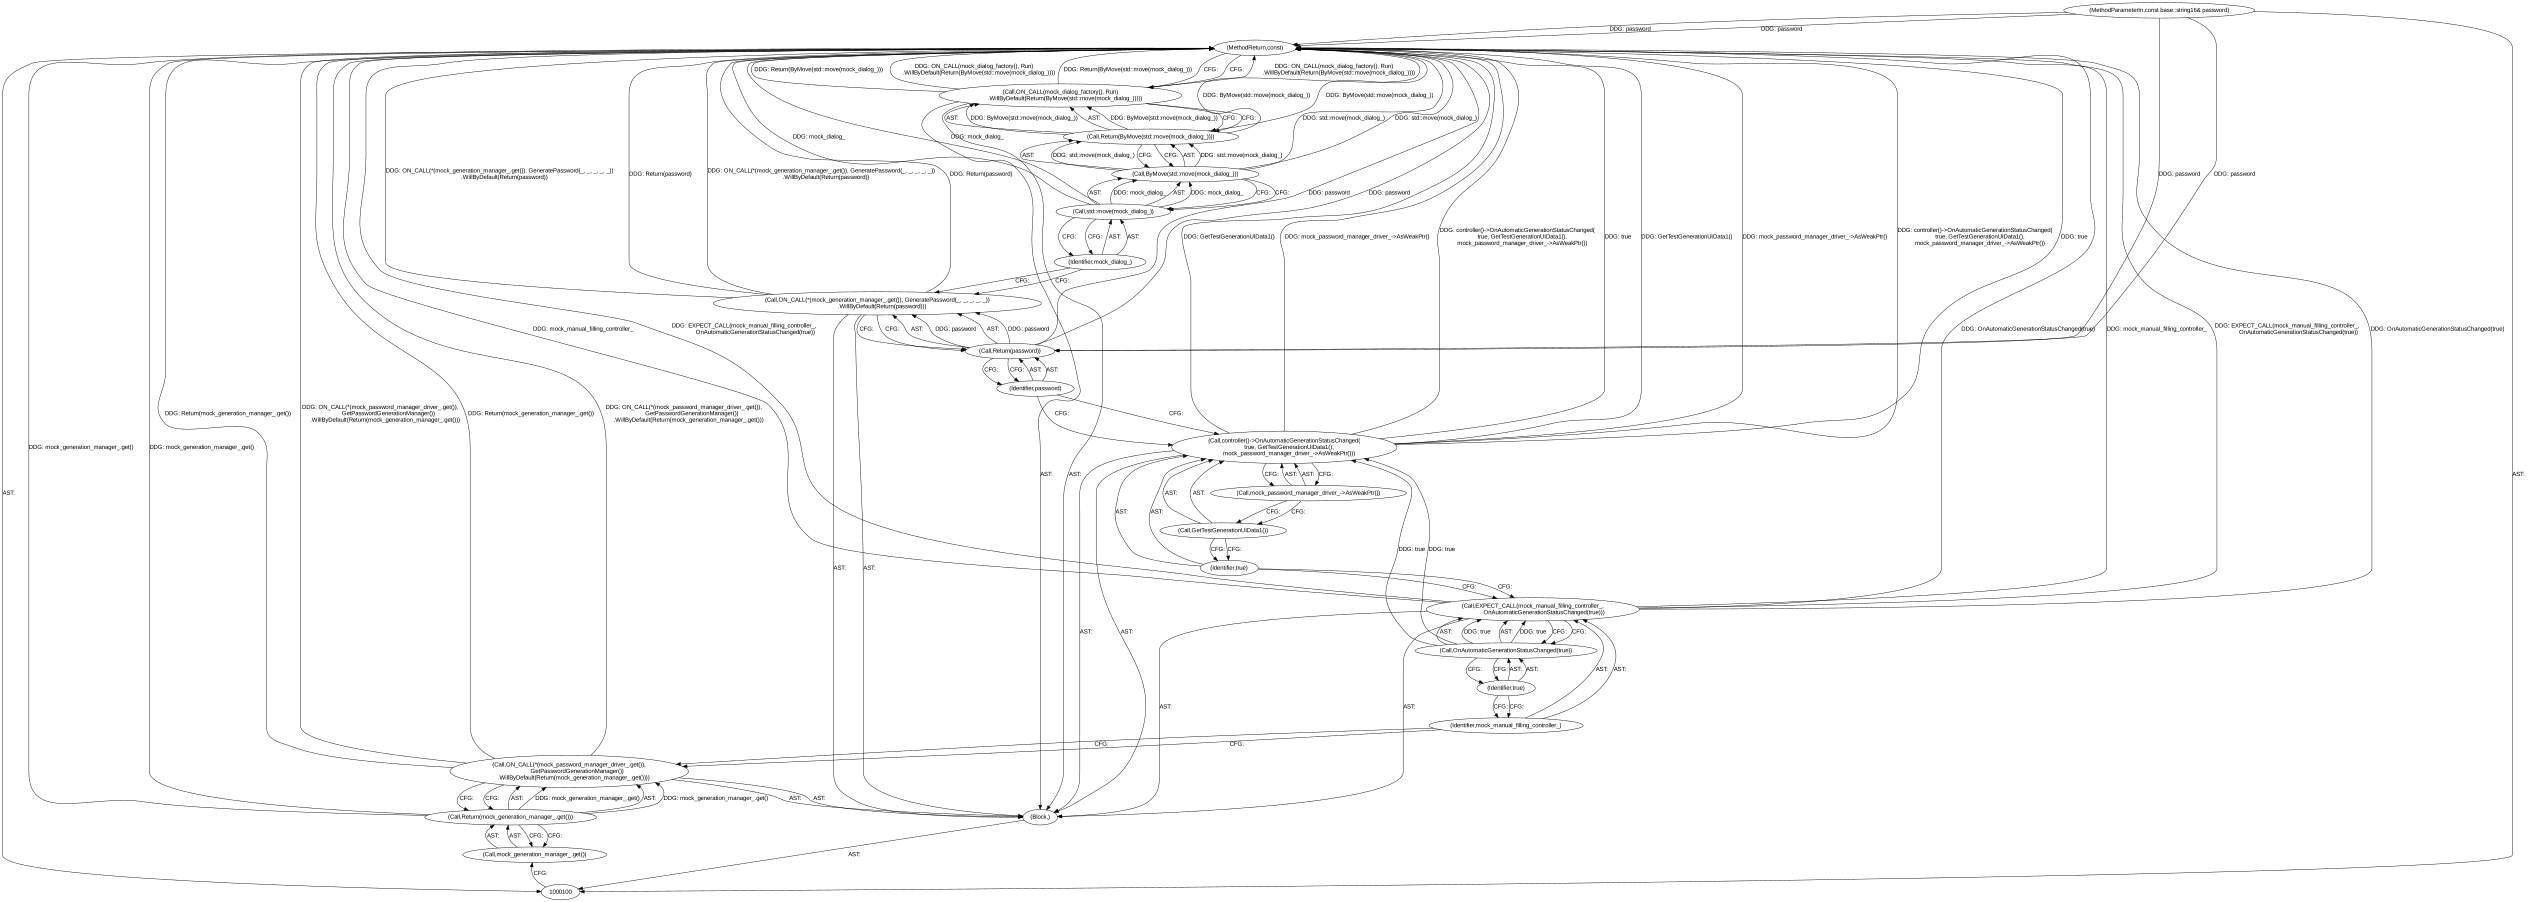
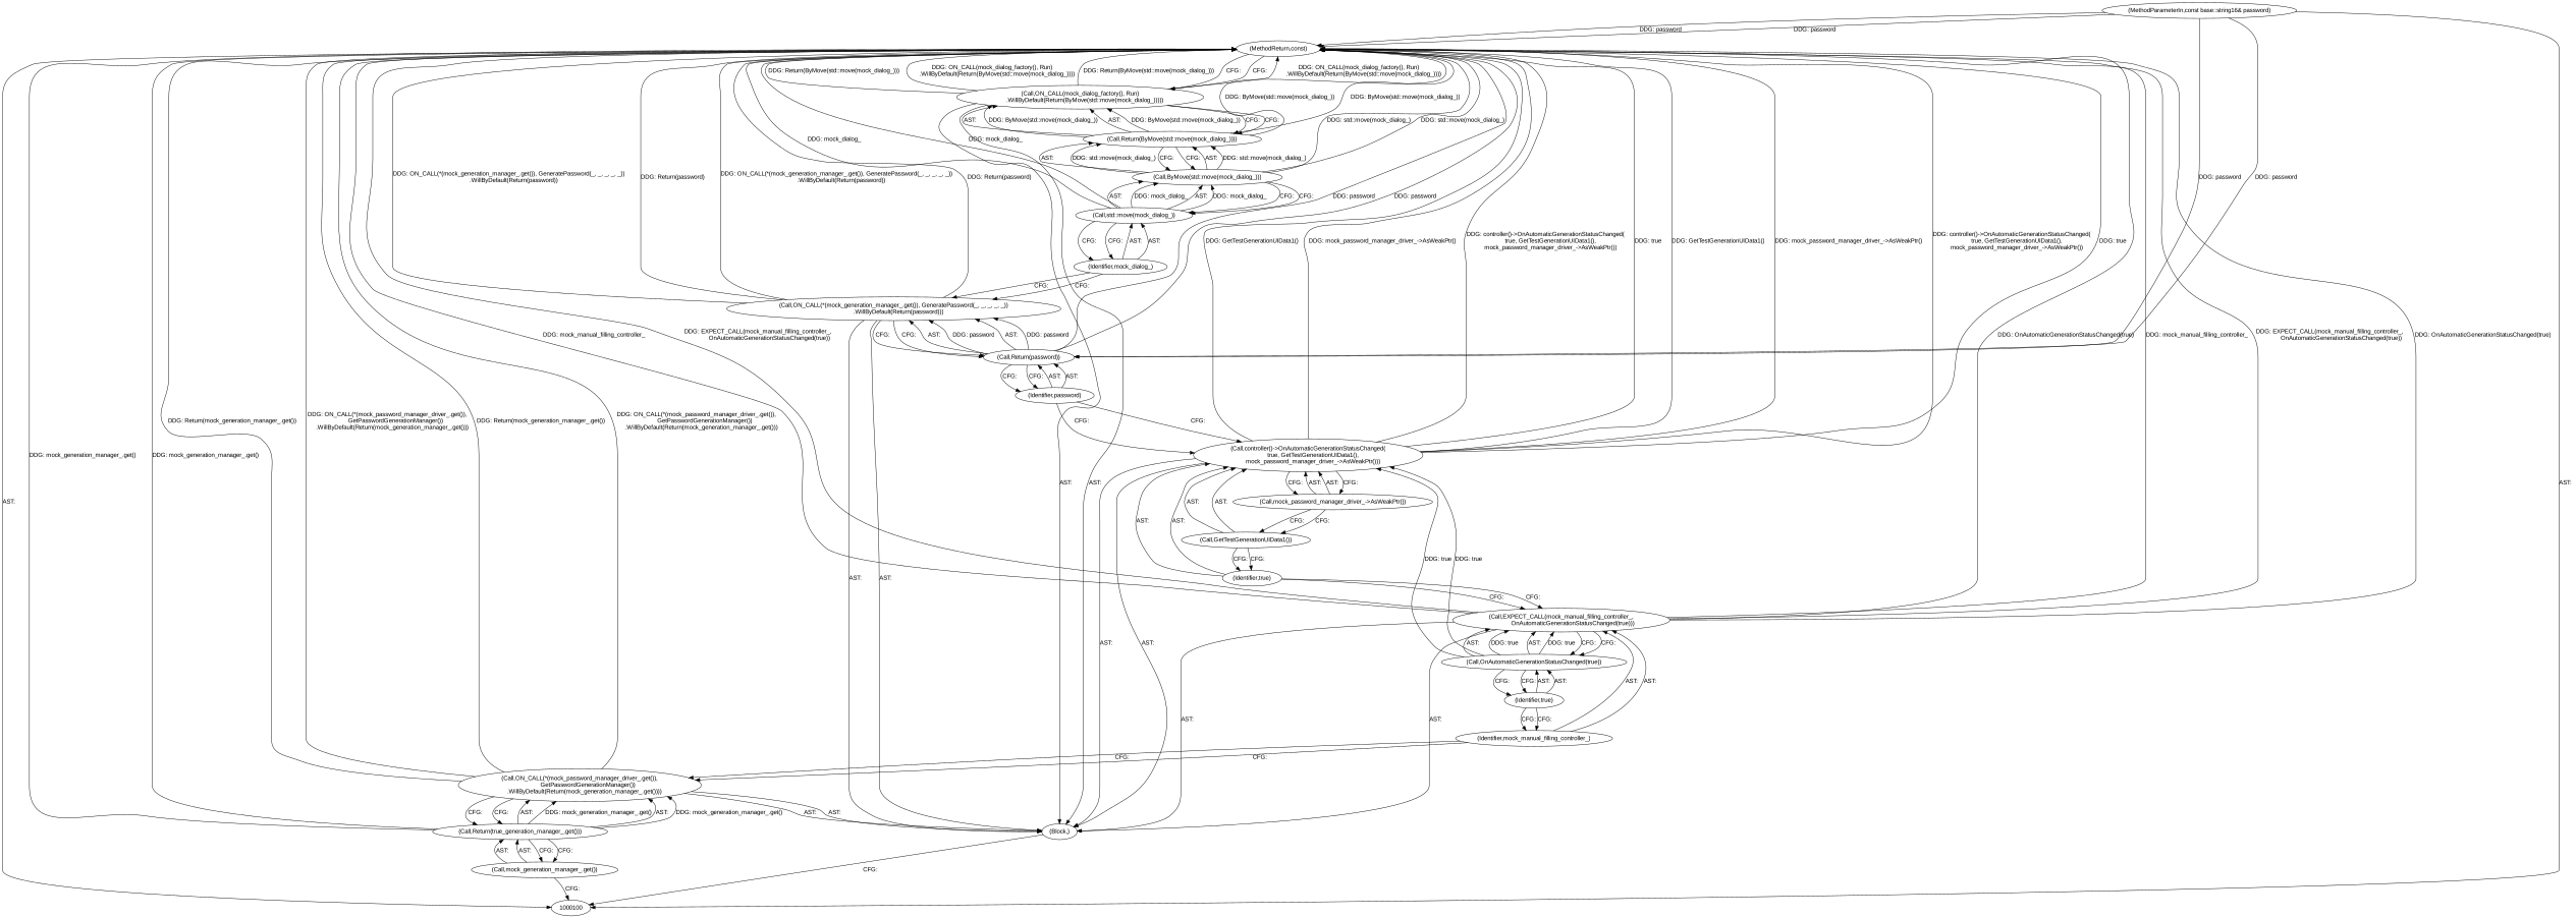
  digraph {
    fontname="Liberation Sans"
    node [fontname="Liberation Sans"]
    edge [fontname="Liberation Sans"]
    n1 [label="(MethodReturn,const)"]
    n2 [label="(Call,ON_CALL(mock_dialog_factory(), Run)\n      .WillByDefault(Return(ByMove(std::move(mock_dialog_)))))"]
    1000100
    n4 [label="(Block,)"]
    n5 [label="(Call,Return(ByMove(std::move(mock_dialog_))))"]
    n6 [label="(Call,mock_password_manager_driver_->AsWeakPtr())"]
    n7 [label="(Call,controller()->OnAutomaticGenerationStatusChanged(\n      true, GetTestGenerationUIData1(),\n      mock_password_manager_driver_->AsWeakPtr()))"]
    n8 [label="(Call,GetTestGenerationUIData1())"]
    n9 [label="(Identifier,true)"]
    n10 [label="(Call,ON_CALL(*(mock_generation_manager_.get()), GeneratePassword(_, _, _, _, _))\n      .WillByDefault(Return(password)))"]
    n11 [label="(Call,Return(password))"]
    n12 [label="(Identifier,password)"]
    n13 [label="(Call,ByMove(std::move(mock_dialog_)))"]
    n14 [label="(Call,std::move(mock_dialog_))"]
    n15 [label="(Identifier,mock_dialog_)"]
    n16 [label="(MethodParameterIn,const base::string16& password)"]
    n17 [label="(Call,ON_CALL(*(mock_password_manager_driver_.get()),\n          GetPasswordGenerationManager())\n      .WillByDefault(Return(mock_generation_manager_.get())))"]
-   n18 [label="(Call,Return(mock_generation_manager_.get()))"]
+   n18 [label="(Call,Return(true_generation_manager_.get()))"]
    n19 [label="(Call,mock_generation_manager_.get())"]
    n20 [label="(Identifier,mock_manual_filling_controller_)"]
    n21 [label="(Call,EXPECT_CALL(mock_manual_filling_controller_,\n              OnAutomaticGenerationStatusChanged(true)))"]
    n22 [label="(Call,OnAutomaticGenerationStatusChanged(true))"]
    n23 [label="(Identifier,true)"]
    n1 -> n2 [label="CFG: "]
    n1 -> n2 [label="CFG: "]
    n1 -> 1000100 [label="AST: "]
    n2 -> n1 [label="DDG: ON_CALL(mock_dialog_factory(), Run)\n      .WillByDefault(Return(ByMove(std::move(mock_dialog_))))"]
    n2 -> n1 [label="DDG: Return(ByMove(std::move(mock_dialog_)))"]
    n2 -> n1 [label="DDG: ON_CALL(mock_dialog_factory(), Run)\n      .WillByDefault(Return(ByMove(std::move(mock_dialog_))))"]
    n2 -> n1 [label="DDG: Return(ByMove(std::move(mock_dialog_)))"]
    n2 -> n4 [label="AST: "]
    n2 -> n4 [label="AST: "]
    n2 -> n5 [label="CFG: "]
    n2 -> n5 [label="CFG: "]
-   n4 -> 1000100 [label="AST: "]
+   n4 -> 1000100 [label="CFG: "]
    n5 -> n1 [label="DDG: ByMove(std::move(mock_dialog_))"]
    n5 -> n1 [label="DDG: ByMove(std::move(mock_dialog_))"]
    n5 -> n2 [label="AST: "]
    n5 -> n2 [label="DDG: ByMove(std::move(mock_dialog_))"]
    n5 -> n2 [label="AST: "]
    n5 -> n2 [label="DDG: ByMove(std::move(mock_dialog_))"]
    n5 -> n13 [label="CFG: "]
    n5 -> n13 [label="CFG: "]
    n6 -> n7 [label="AST: "]
    n6 -> n7 [label="AST: "]
    n6 -> n8 [label="CFG: "]
    n6 -> n8 [label="CFG: "]
    n7 -> n1 [label="DDG: GetTestGenerationUIData1()"]
    n7 -> n1 [label="DDG: mock_password_manager_driver_->AsWeakPtr()"]
    n7 -> n1 [label="DDG: controller()->OnAutomaticGenerationStatusChanged(\n      true, GetTestGenerationUIData1(),\n      mock_password_manager_driver_->AsWeakPtr())"]
    n7 -> n1 [label="DDG: true"]
    n7 -> n1 [label="DDG: GetTestGenerationUIData1()"]
    n7 -> n1 [label="DDG: mock_password_manager_driver_->AsWeakPtr()"]
    n7 -> n1 [label="DDG: controller()->OnAutomaticGenerationStatusChanged(\n      true, GetTestGenerationUIData1(),\n      mock_password_manager_driver_->AsWeakPtr())"]
    n7 -> n1 [label="DDG: true"]
    n7 -> n4 [label="AST: "]
    n7 -> n4 [label="AST: "]
    n7 -> n6 [label="CFG: "]
    n7 -> n6 [label="CFG: "]
    n8 -> n7 [label="AST: "]
    n8 -> n7 [label="AST: "]
    n8 -> n9 [label="CFG: "]
    n8 -> n9 [label="CFG: "]
    n9 -> n7 [label="AST: "]
    n9 -> n7 [label="AST: "]
    n9 -> n21 [label="CFG: "]
    n9 -> n21 [label="CFG: "]
    n10 -> n1 [label="DDG: ON_CALL(*(mock_generation_manager_.get()), GeneratePassword(_, _, _, _, _))\n      .WillByDefault(Return(password))"]
    n10 -> n1 [label="DDG: Return(password)"]
    n10 -> n1 [label="DDG: ON_CALL(*(mock_generation_manager_.get()), GeneratePassword(_, _, _, _, _))\n      .WillByDefault(Return(password))"]
    n10 -> n1 [label="DDG: Return(password)"]
    n10 -> n4 [label="AST: "]
    n10 -> n4 [label="AST: "]
    n10 -> n11 [label="CFG: "]
    n10 -> n11 [label="CFG: "]
    n11 -> n1 [label="DDG: password"]
    n11 -> n1 [label="DDG: password"]
    n11 -> n10 [label="AST: "]
    n11 -> n10 [label="DDG: password"]
    n11 -> n10 [label="AST: "]
    n11 -> n10 [label="DDG: password"]
    n11 -> n12 [label="CFG: "]
    n11 -> n12 [label="CFG: "]
    n12 -> n7 [label="CFG: "]
    n12 -> n7 [label="CFG: "]
    n12 -> n11 [label="AST: "]
    n12 -> n11 [label="AST: "]
    n13 -> n1 [label="DDG: std::move(mock_dialog_)"]
    n13 -> n1 [label="DDG: std::move(mock_dialog_)"]
    n13 -> n5 [label="AST: "]
    n13 -> n5 [label="DDG: std::move(mock_dialog_)"]
    n13 -> n5 [label="AST: "]
    n13 -> n5 [label="DDG: std::move(mock_dialog_)"]
    n13 -> n14 [label="CFG: "]
    n13 -> n14 [label="CFG: "]
    n14 -> n1 [label="DDG: mock_dialog_"]
    n14 -> n1 [label="DDG: mock_dialog_"]
    n14 -> n13 [label="AST: "]
    n14 -> n13 [label="DDG: mock_dialog_"]
    n14 -> n13 [label="AST: "]
    n14 -> n13 [label="DDG: mock_dialog_"]
    n14 -> n15 [label="CFG: "]
    n14 -> n15 [label="CFG: "]
    n15 -> n10 [label="CFG: "]
    n15 -> n10 [label="CFG: "]
    n15 -> n14 [label="AST: "]
    n15 -> n14 [label="AST: "]
    n16 -> n1 [label="DDG: password"]
    n16 -> n1 [label="DDG: password"]
    n16 -> 1000100 [label="AST: "]
    n16 -> n11 [label="DDG: password"]
    n16 -> n11 [label="DDG: password"]
    n17 -> n1 [label="DDG: Return(mock_generation_manager_.get())"]
    n17 -> n1 [label="DDG: ON_CALL(*(mock_password_manager_driver_.get()),\n          GetPasswordGenerationManager())\n      .WillByDefault(Return(mock_generation_manager_.get()))"]
    n17 -> n1 [label="DDG: Return(mock_generation_manager_.get())"]
    n17 -> n1 [label="DDG: ON_CALL(*(mock_password_manager_driver_.get()),\n          GetPasswordGenerationManager())\n      .WillByDefault(Return(mock_generation_manager_.get()))"]
    n17 -> n4 [label="AST: "]
    n17 -> n4 [label="AST: "]
    n17 -> n18 [label="CFG: "]
    n17 -> n18 [label="CFG: "]
    n18 -> n1 [label="DDG: mock_generation_manager_.get()"]
    n18 -> n1 [label="DDG: mock_generation_manager_.get()"]
    n18 -> n17 [label="AST: "]
    n18 -> n17 [label="DDG: mock_generation_manager_.get()"]
    n18 -> n17 [label="AST: "]
    n18 -> n17 [label="DDG: mock_generation_manager_.get()"]
    n18 -> n19 [label="CFG: "]
    n18 -> n19 [label="CFG: "]
-   1000100 -> n19 [label="CFG: "]
+   n19 -> 1000100 [label="CFG: "]
    n19 -> n18 [label="AST: "]
    n19 -> n18 [label="AST: "]
    n20 -> n17 [label="CFG: "]
    n20 -> n17 [label="CFG: "]
    n20 -> n21 [label="AST: "]
    n20 -> n21 [label="AST: "]
    n21 -> n1 [label="DDG: OnAutomaticGenerationStatusChanged(true)"]
    n21 -> n1 [label="DDG: mock_manual_filling_controller_"]
    n21 -> n1 [label="DDG: EXPECT_CALL(mock_manual_filling_controller_,\n              OnAutomaticGenerationStatusChanged(true))"]
    n21 -> n1 [label="DDG: OnAutomaticGenerationStatusChanged(true)"]
    n21 -> n1 [label="DDG: mock_manual_filling_controller_"]
    n21 -> n1 [label="DDG: EXPECT_CALL(mock_manual_filling_controller_,\n              OnAutomaticGenerationStatusChanged(true))"]
    n21 -> n4 [label="AST: "]
    n21 -> n4 [label="AST: "]
    n21 -> n22 [label="CFG: "]
    n21 -> n22 [label="CFG: "]
    n22 -> n7 [label="DDG: true"]
    n22 -> n7 [label="DDG: true"]
    n22 -> n21 [label="AST: "]
    n22 -> n21 [label="DDG: true"]
    n22 -> n21 [label="AST: "]
    n22 -> n21 [label="DDG: true"]
    n22 -> n23 [label="CFG: "]
    n22 -> n23 [label="CFG: "]
    n23 -> n20 [label="CFG: "]
    n23 -> n20 [label="CFG: "]
    n23 -> n22 [label="AST: "]
    n23 -> n22 [label="AST: "]
  }
